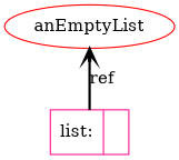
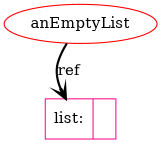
  digraph {
    n1 [label=anEmptyList shape=ellipse color=red]
    n2 [label="list: | " shape=record color=deeppink]
-   n2 -> n1 [label=ref style=bold arrowhead=vee]
+   n1 -> n2 [label=ref style=bold arrowhead=vee]
  }
